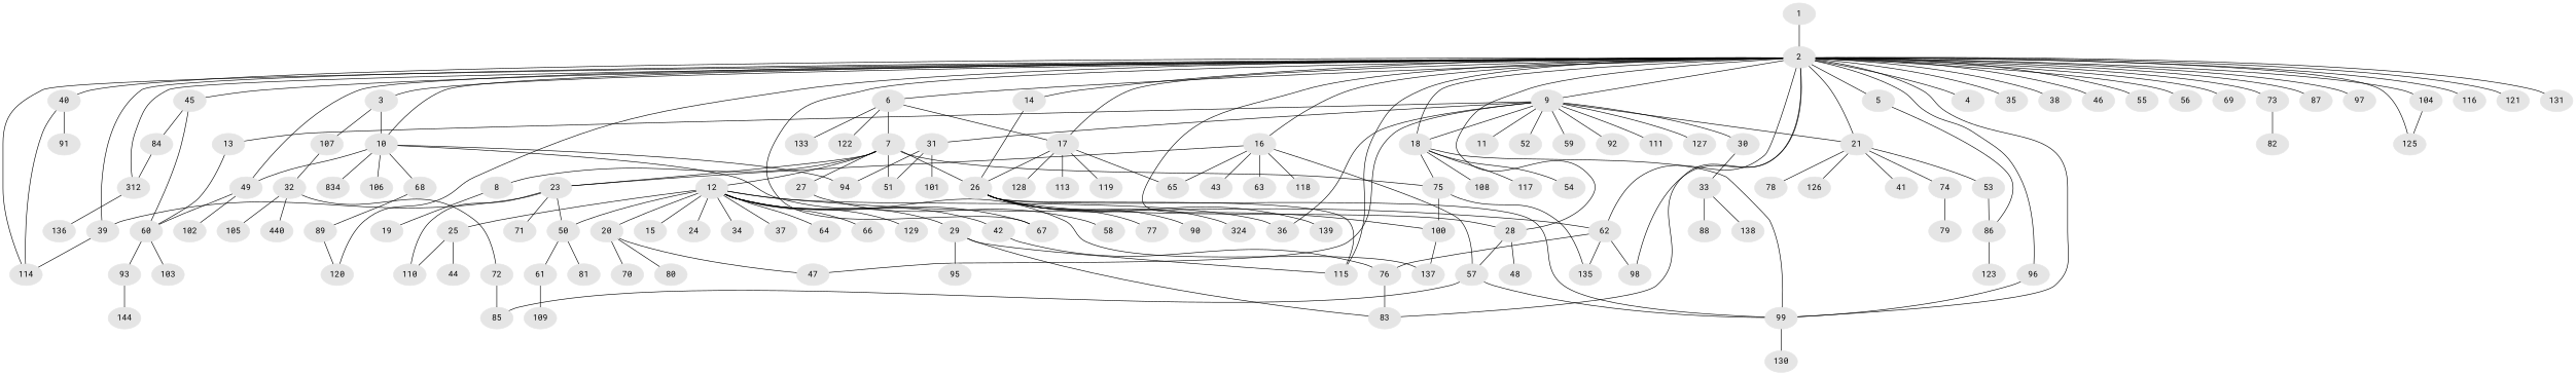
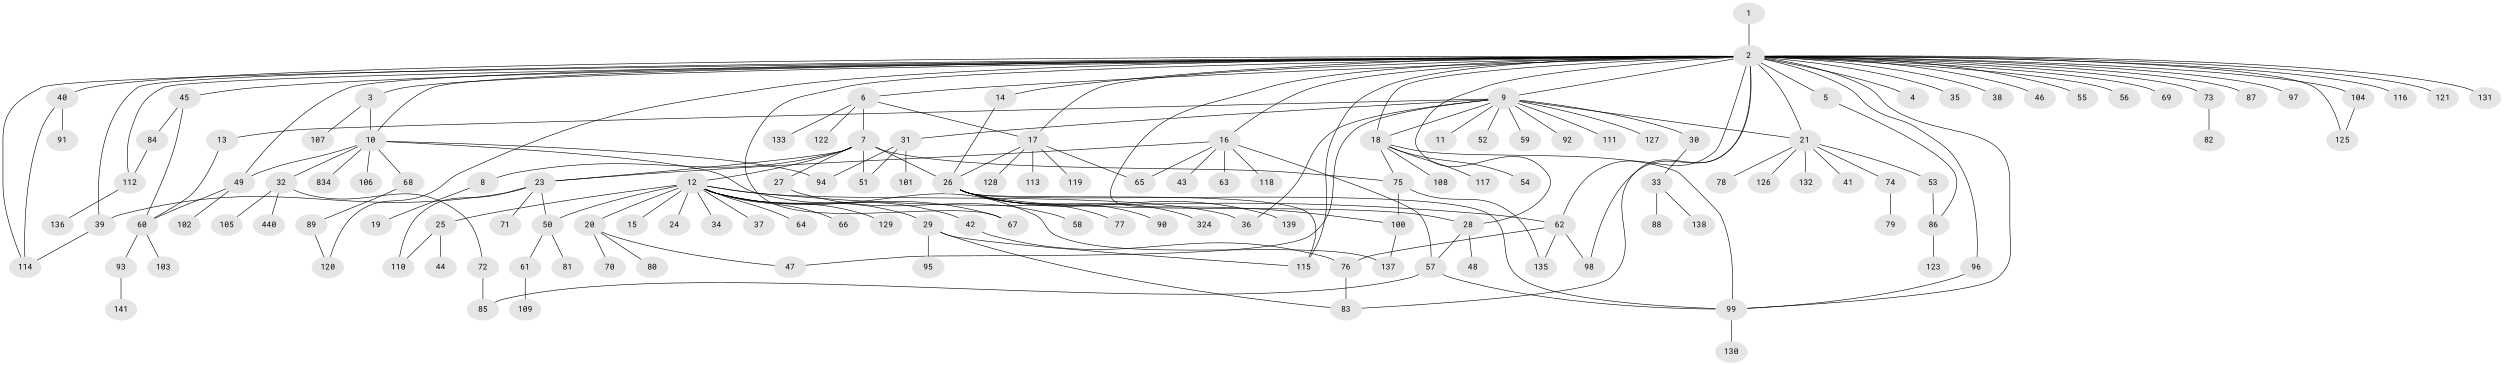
  graph {
    fontname="Roboto Mono"
    node [color=gray90 fontname="Roboto Mono" style=filled]
    edge [fontname="Roboto Mono"]
    1
    2
    3
    4
    5
    6
    9
    10
    14
    16
    17
    18
    21
    28
    35
    38
    39
    40
    45
    46
    49
    55
    56
    62
    67
    69
    73
    83
    87
    96
    97
    98
    99
    100
    104
-   112 [label=312]
+   112
    114
    115
    116
    120
    121
    125
    131
    107
    86
    7
    122
    133
    11
    13
    30
    31
    36
    47
    52
    59
    92
    111
    127
    32
    68
    94
    106
    n64 [label=834]
    137
    26
    23
    43
    57
    63
    65
    118
    113
    119
    128
    75
    54
    108
    117
    41
    53
    74
    78
    126
+   132
    48
    91
    60
    84
    102
    76
    135
    82
    130
    136
    123
    8
    12
    27
    51
    19
    15
    20
    24
    25
    29
    34
    37
    42
    50
    64
    66
    129
    71
    110
    77
    90
    n118 [label=324]
    139
    58
    33
    101
    72
    105
    n125 [label=440]
    89
    70
    80
    44
    95
    61
    81
    93
    103
    85
    79
    88
    138
    109
-   141 [label=144]
+   141
    1 -- 2
    2 -- 3
    2 -- 4
    2 -- 5
    2 -- 6
    2 -- 9
    2 -- 10
    2 -- 14
    2 -- 16
    2 -- 17
    2 -- 18
    2 -- 21
    2 -- 28
    2 -- 35
    2 -- 38
    2 -- 39
    2 -- 40
    2 -- 45
    2 -- 46
    2 -- 49
    2 -- 55
    2 -- 56
    2 -- 62
    2 -- 67
    2 -- 69
    2 -- 73
    2 -- 83
    2 -- 87
    2 -- 96
    2 -- 97
    2 -- 98
    2 -- 99
    2 -- 100
    2 -- 104
    2 -- 112
    2 -- 114
    2 -- 115
    2 -- 116
    2 -- 120
    2 -- 121
    2 -- 125
    2 -- 131
    3 -- 10
    3 -- 107
    5 -- 86
    6 -- 17
    6 -- 7
    6 -- 122
    6 -- 133
    9 -- 18
    9 -- 21
    9 -- 11
    9 -- 13
    9 -- 30
    9 -- 31
    9 -- 36
    9 -- 47
    9 -- 52
    9 -- 59
    9 -- 92
    9 -- 111
    9 -- 127
    10 -- 49
-   107 -- 32
+   10 -- 32
    10 -- 68
    10 -- 94
    10 -- 106
    10 -- n64
    10 -- 137
    14 -- 26
    16 -- 23
    16 -- 43
    16 -- 57
    16 -- 63
    16 -- 65
    16 -- 118
    17 -- 26
    17 -- 65
    17 -- 113
    17 -- 119
    17 -- 128
    18 -- 99
    18 -- 75
    18 -- 54
    18 -- 108
    18 -- 117
    21 -- 41
    21 -- 53
    21 -- 74
    21 -- 78
    21 -- 126
+   21 -- 132
    28 -- 57
    28 -- 48
    39 -- 114
    40 -- 114
    40 -- 91
    45 -- 60
    45 -- 84
    49 -- 60
    49 -- 102
    62 -- 98
    62 -- 76
    62 -- 135
    73 -- 82
    96 -- 99
    99 -- 130
    100 -- 137
    104 -- 125
    112 -- 136
    86 -- 123
    7 -- 26
    7 -- 23
    7 -- 75
    7 -- 8
    7 -- 12
    7 -- 27
    7 -- 51
    13 -- 60
    30 -- 33
    31 -- 94
    31 -- 51
    31 -- 101
    32 -- 72
    32 -- 105
    32 -- n125
    68 -- 89
    26 -- 28
    26 -- 99
    26 -- 115
    26 -- 77
    26 -- 90
    26 -- n118
    26 -- 139
    23 -- 39
    23 -- 50
    23 -- 71
    23 -- 110
    57 -- 99
    57 -- 85
    75 -- 100
    75 -- 135
    53 -- 86
    74 -- 79
    60 -- 93
    60 -- 103
    84 -- 112
    76 -- 83
    8 -- 19
    12 -- 62
    12 -- 67
    12 -- 36
    12 -- 15
    12 -- 20
    12 -- 24
    12 -- 25
    12 -- 29
    12 -- 34
    12 -- 37
    12 -- 42
    12 -- 50
    12 -- 64
    12 -- 66
    12 -- 129
    27 -- 58
    20 -- 47
    20 -- 70
    20 -- 80
    25 -- 110
    25 -- 44
    29 -- 83
    29 -- 115
    29 -- 95
    42 -- 76
    50 -- 61
    50 -- 81
    33 -- 88
    33 -- 138
    72 -- 85
    89 -- 120
    61 -- 109
    93 -- 141
  }
